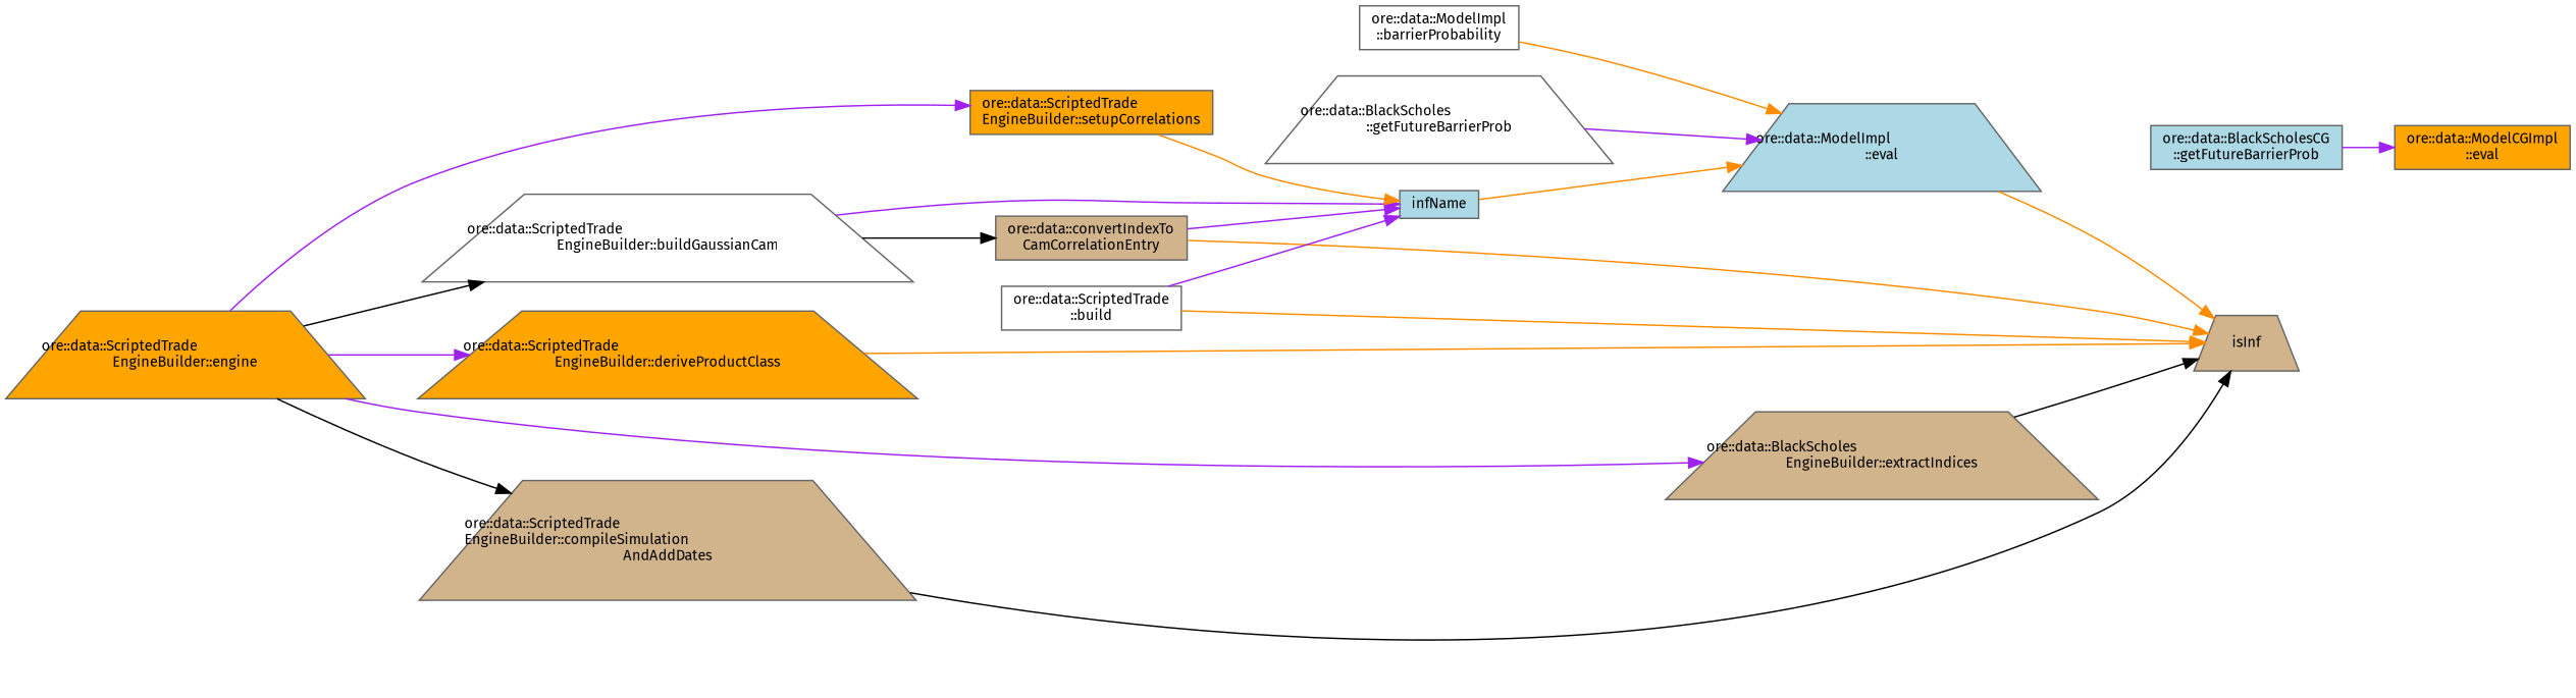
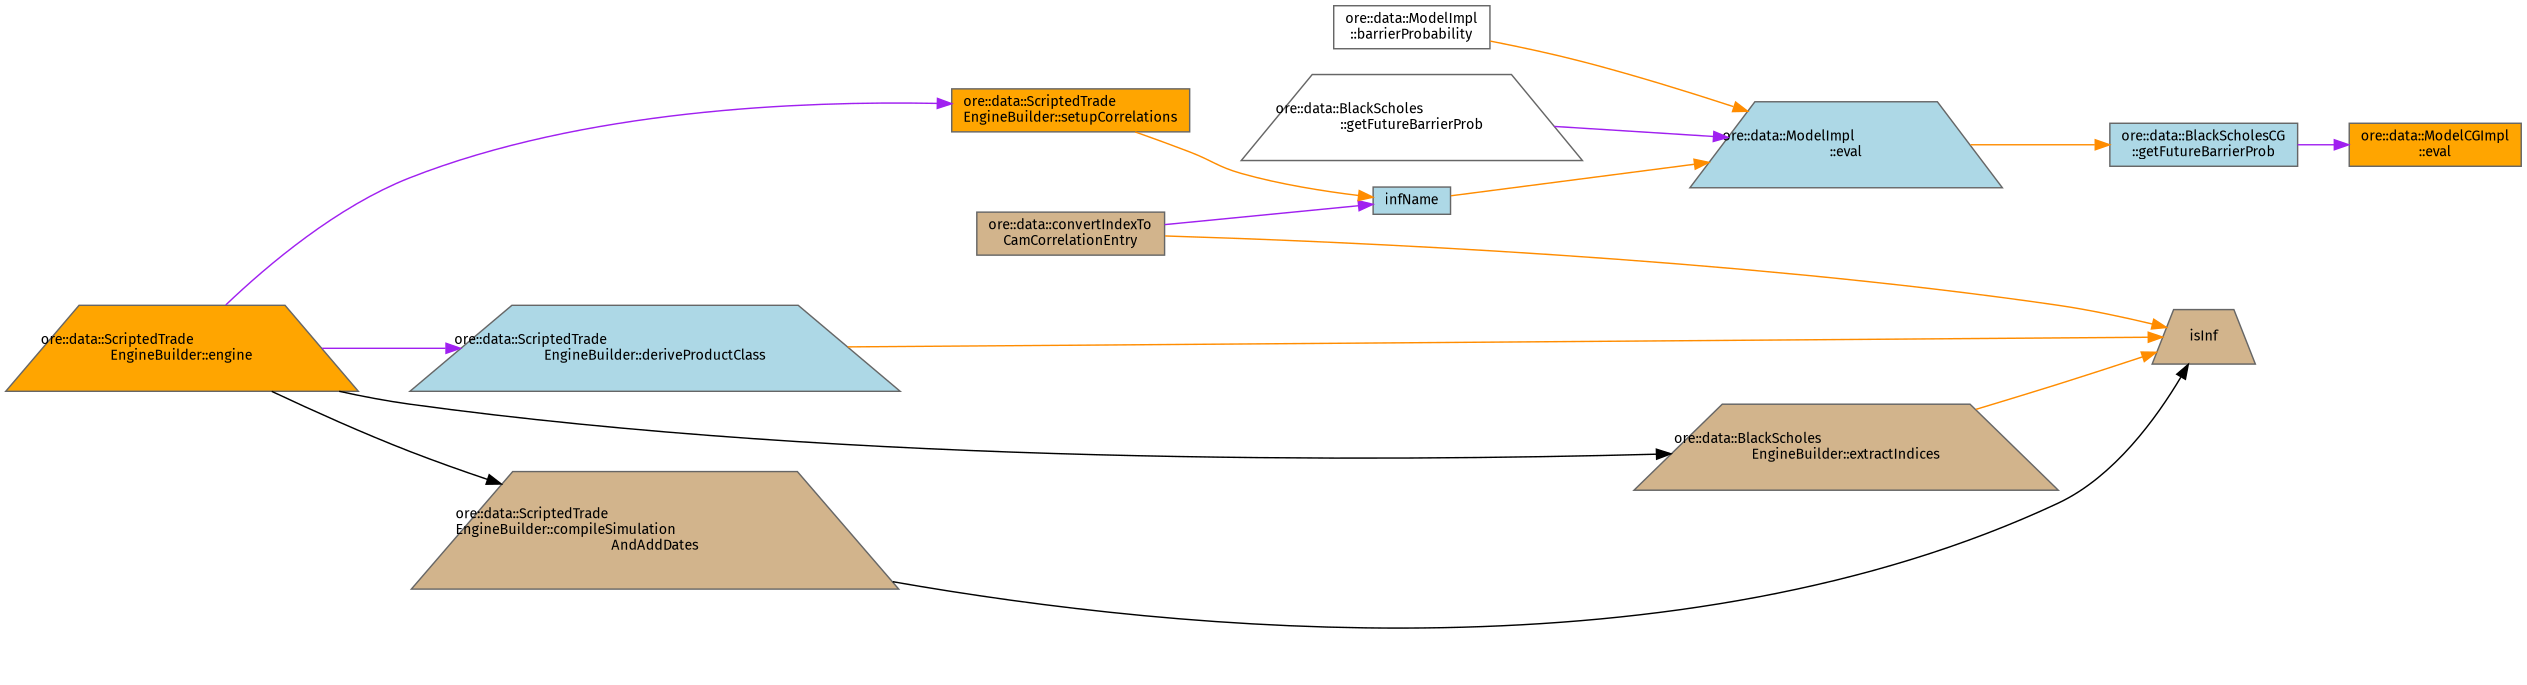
  digraph {
    fontname="Fira Sans"
    rankdir=RL
    node [color=grey40 fillcolor=tan fontname="Fira Sans" fontsize=10 shape=trapezium style=filled]
    edge [color=purple dir=back fontname="Fira Sans" fontsize=10 labelfontname=Helvetica labelfontsize=10 style=solid]
    n1 [color=gray40 fontcolor=black height=0.2 label=isInf width=0.4]
-   n2 [fillcolor=white height=0.2 label="ore::data::ScriptedTrade\l::build" shape=box width=0.4]
    n3 [height=0.2 label="ore::data::ScriptedTrade\lEngineBuilder::compileSimulation\lAndAddDates" width=0.4]
    n4 [height=0.2 label="ore::data::convertIndexTo\lCamCorrelationEntry" shape=box width=0.4]
-   n5 [fillcolor=orange height=0.2 label="ore::data::ScriptedTrade\lEngineBuilder::deriveProductClass" width=0.4]
+   n5 [fillcolor=lightblue height=0.2 label="ore::data::ScriptedTrade\lEngineBuilder::deriveProductClass" width=0.4]
    n6 [fillcolor=lightblue height=0.2 label="ore::data::ModelImpl\l::eval" width=0.4]
    n7 [height=0.2 label="ore::data::BlackScholes\lEngineBuilder::extractIndices" width=0.4]
    n8 [fillcolor=orange height=0.2 label="ore::data::ScriptedTrade\lEngineBuilder::engine" width=0.4]
-   n9 [fillcolor=white height=0.2 label="ore::data::ScriptedTrade\lEngineBuilder::buildGaussianCam" width=0.4]
    n10 [fillcolor=orange height=0.2 label="ore::data::ModelCGImpl\l::eval" shape=box width=0.4]
    n11 [fillcolor=lightblue height=0.2 label="ore::data::BlackScholesCG\l::getFutureBarrierProb" shape=box width=0.4]
    n12 [fillcolor=lightblue height=0.2 label=infName shape=box width=0.4]
    n13 [fillcolor=white height=0.2 label="ore::data::ModelImpl\l::barrierProbability" shape=box width=0.4]
    n14 [fillcolor=white height=0.2 label="ore::data::BlackScholes\l::getFutureBarrierProb" width=0.4]
    n15 [fillcolor=orange height=0.2 label="ore::data::ScriptedTrade\lEngineBuilder::setupCorrelations" shape=box width=0.4]
-   n1 -> n2 [color=darkorange]
    n1 -> n3 [color=black]
    n1 -> n4 [color=darkorange]
    n1 -> n5 [color=darkorange]
-   n1 -> n6 [color=darkorange]
-   n1 -> n7 [color=black]
+   n11 -> n6 [color=darkorange]
+   n1 -> n7 [color=darkorange]
    n3 -> n8 [color=black]
-   n4 -> n9 [color=black]
    n5 -> n8
    n6 -> n12 [color=darkorange]
    n6 -> n13 [color=darkorange]
    n6 -> n14
-   n7 -> n8
-   n9 -> n8 [color=black]
+   n7 -> n8 [color=black]
    n10 -> n11
-   n12 -> n2
    n12 -> n4
-   n12 -> n9
    n12 -> n15 [color=darkorange]
    n15 -> n8
  }
